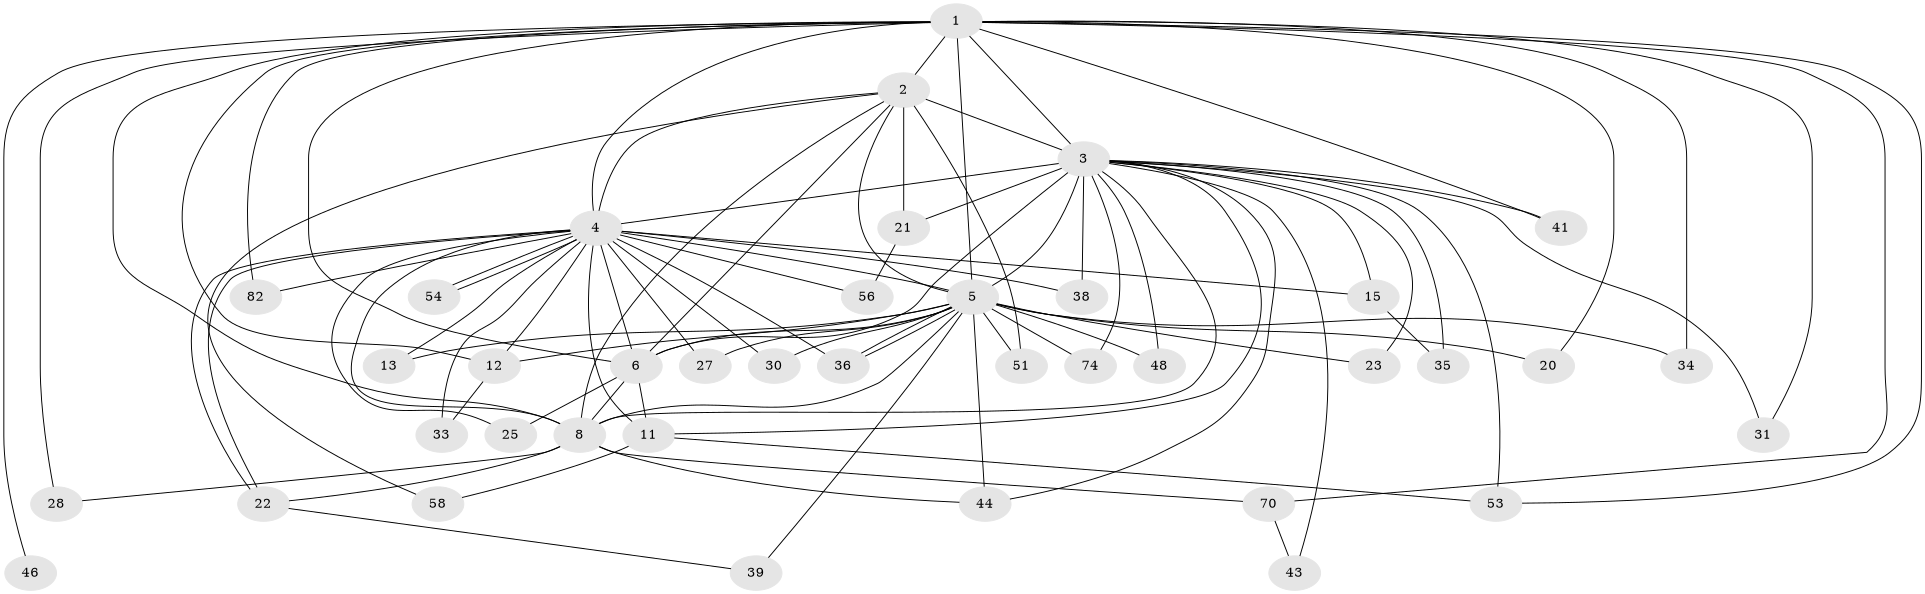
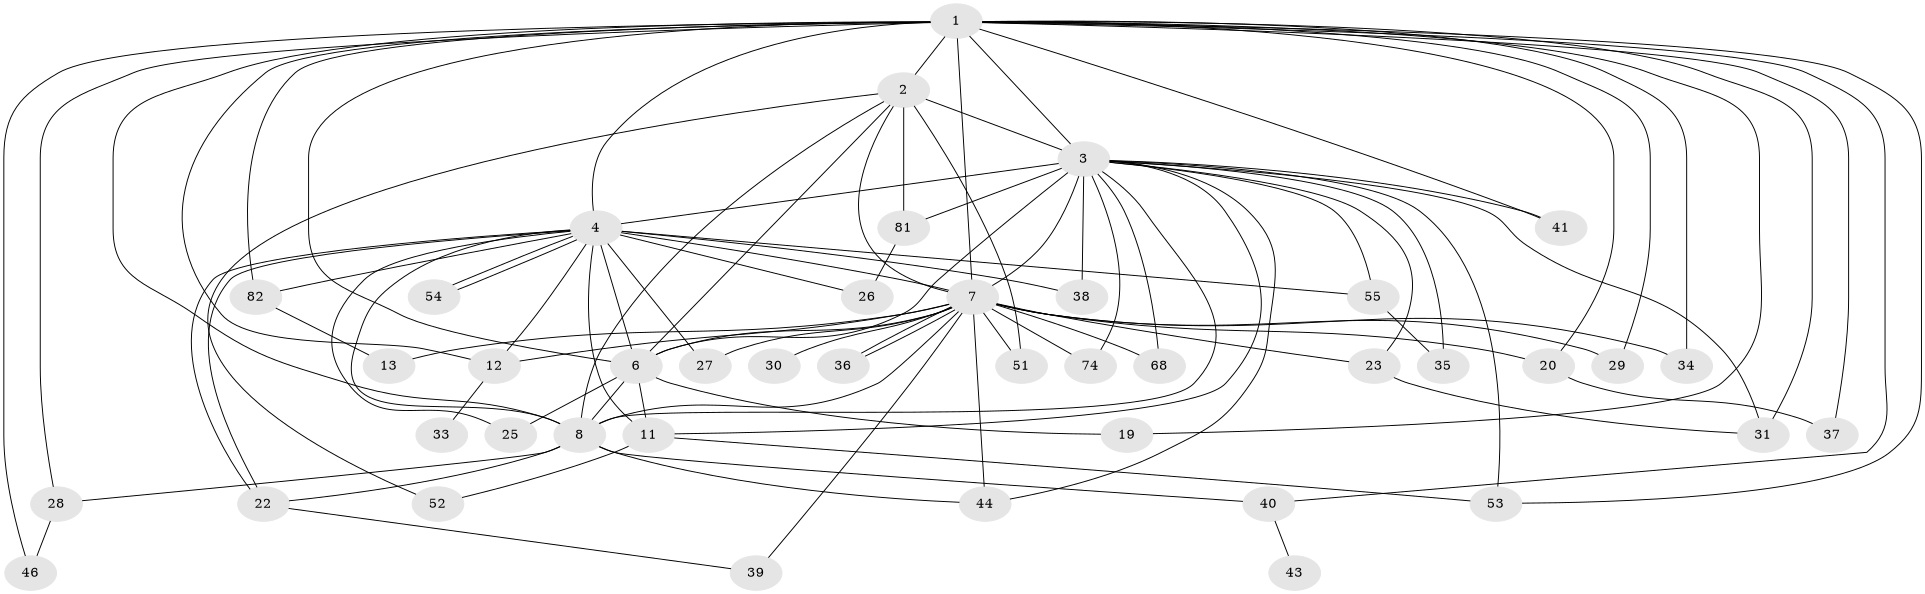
  graph {
    node [color=gray90 style=filled]
    1 [super="+10"]
    2 [super="+9"]
    3 [super="+7"]
    4 [super="+16"]
-   5 [super="+52"]
+   5 [super="+52" label=7]
    6 [super="+14"]
    8 [super="+17"]
    12 [super="+18"]
+   19
    20 [super="+50"]
    28
+   29
    31 [super="+56"]
    n14 [label=82]
    34
-   40 [label=70]
+   37
+   40
    41
    46
    53 [super="+55"]
-   21
+   21 [label=81]
    51
-   58
+   58 [label=52]
    11 [super="+42"]
-   15
+   15 [label=55]
    23
    n27 [label=74]
    35
    38
    43
    44 [super="+47"]
-   48
+   48 [label=68]
    13
    22 [super="+49"]
    25
-   26 [label=56]
+   26
    27
    30
    33
    36 [super="+57"]
    54
    39
    1 -- 2 [weight=4]
    1 -- 3 [weight=4]
    1 -- 4 [weight=2]
    1 -- 5 [weight=3]
    1 -- 6 [weight=2]
    1 -- 8 [weight=2]
    1 -- 12
+   1 -- 19
    1 -- 20
    1 -- 28
+   1 -- 29
    1 -- 31
    1 -- n14
    1 -- 34
+   1 -- 37
    1 -- 40
    1 -- 41
    1 -- 46
    1 -- 53
    2 -- 3 [weight=4]
-   2 -- 4 [weight=2]
    2 -- 5 [weight=2]
    2 -- 6 [weight=2]
    2 -- 8 [weight=2]
    2 -- 21
    2 -- 51
    2 -- 58
    3 -- 4 [weight=2]
    3 -- 5 [weight=2]
    3 -- 6 [weight=2]
    3 -- 8 [weight=3]
    3 -- 31
    3 -- 41
    3 -- 53
    3 -- 21
    3 -- 11
    3 -- 15
    3 -- 23
    3 -- n27
    3 -- 35
    3 -- 38
-   3 -- 43
    3 -- 44
    3 -- 48
    4 -- 5
    4 -- 6 [weight=2]
    4 -- 8
    4 -- 12
    4 -- n14
    4 -- 11
    4 -- 15 [weight=2]
    4 -- 38
-   4 -- 13
+   n14 -- 13
    4 -- 22
    4 -- 22
    4 -- 25
    4 -- 26
    4 -- 27
-   4 -- 30
-   4 -- 33
-   4 -- 36
    4 -- 54
    4 -- 54
    5 -- 6
    5 -- 8
    5 -- 12
    5 -- 20
+   5 -- 29
    5 -- 34
    5 -- 51
    5 -- 23
    5 -- n27
    5 -- 44
    5 -- 48
    5 -- 13
    5 -- 27
    5 -- 30
    5 -- 36
    5 -- 36
    5 -- 39
    6 -- 8
+   6 -- 19
    6 -- 11
    6 -- 25
    8 -- 28
    8 -- 40
    8 -- 44
    8 -- 22
    12 -- 33
+   20 -- 37
+   28 -- 46
    40 -- 43
    21 -- 26
    11 -- 53
    11 -- 58
    15 -- 35
+   23 -- 31
    22 -- 39
  }
